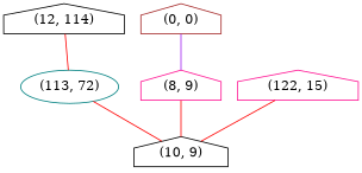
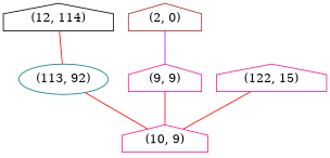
  graph {
    node [color=black shape=house]
    edge [color=red weight=1]
    n1 [label="(12, 114)"]
-   "(113, 92)" [color=teal shape=ellipse label="(113, 72)"]
-   "(10, 9)"
-   "(0, 0)" [color=brown]
-   "(8, 9)" [color=deeppink]
+   "(113, 92)" [color=teal shape=ellipse]
+   "(10, 9)" [color=deeppink]
+   "(0, 0)" [color=brown label="(2, 0)"]
+   "(8, 9)" [color=deeppink label="(9, 9)"]
    n6 [color=deeppink label="(122, 15)"]
    n1 -- "(113, 92)"
    "(113, 92)" -- "(10, 9)"
    "(0, 0)" -- "(8, 9)" [color=purple weight=4]
    "(8, 9)" -- "(10, 9)"
    n6 -- "(10, 9)"
  }
